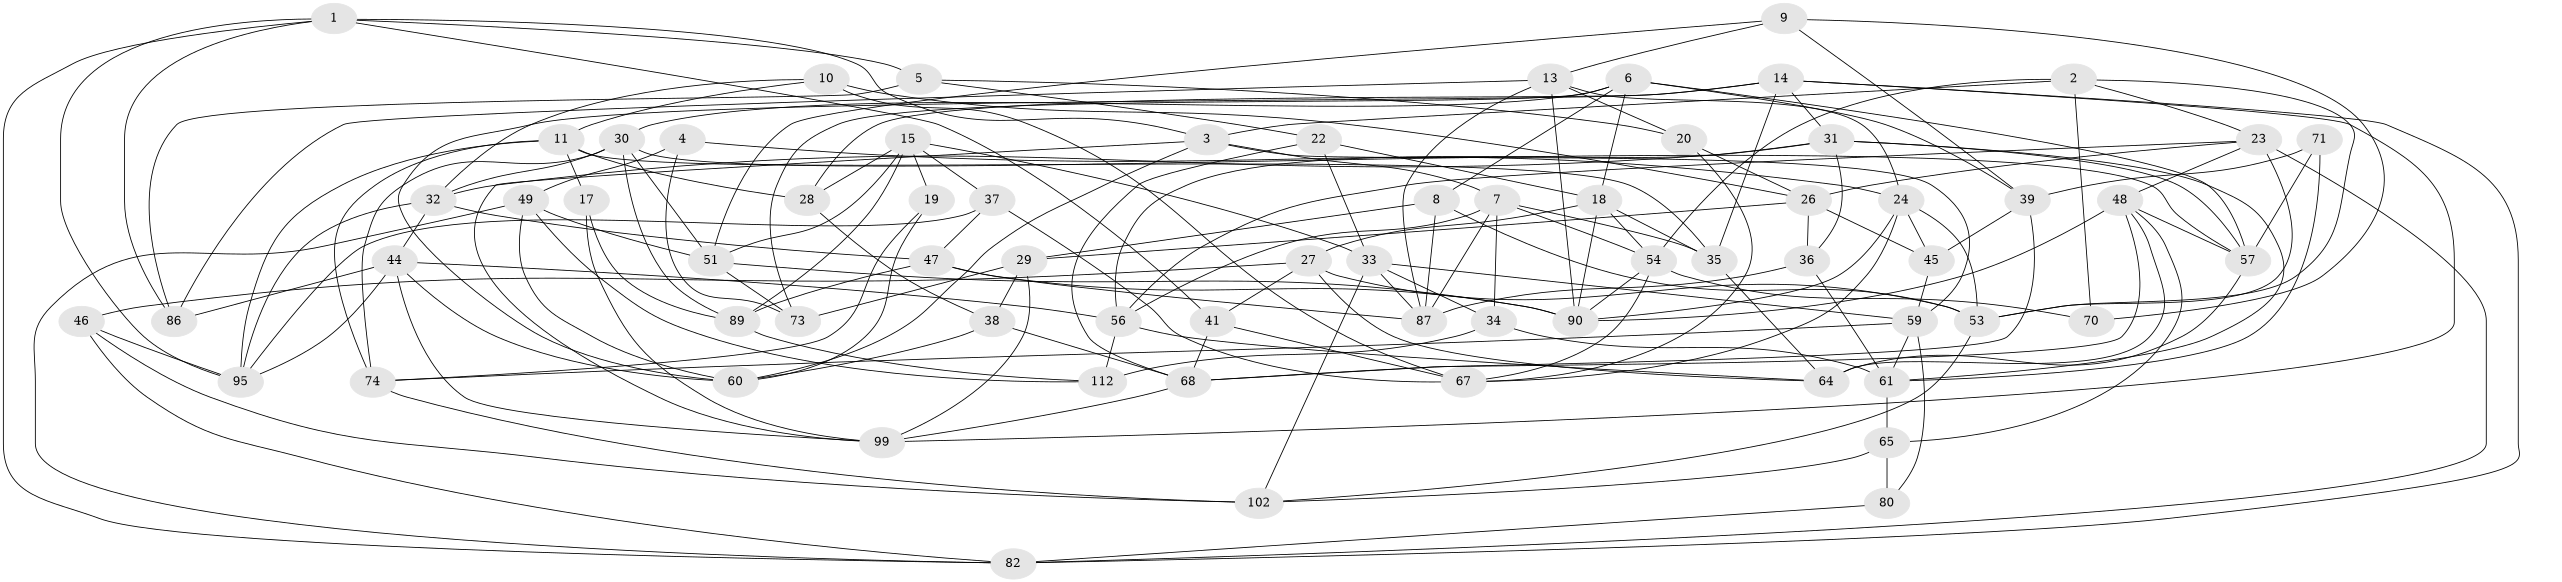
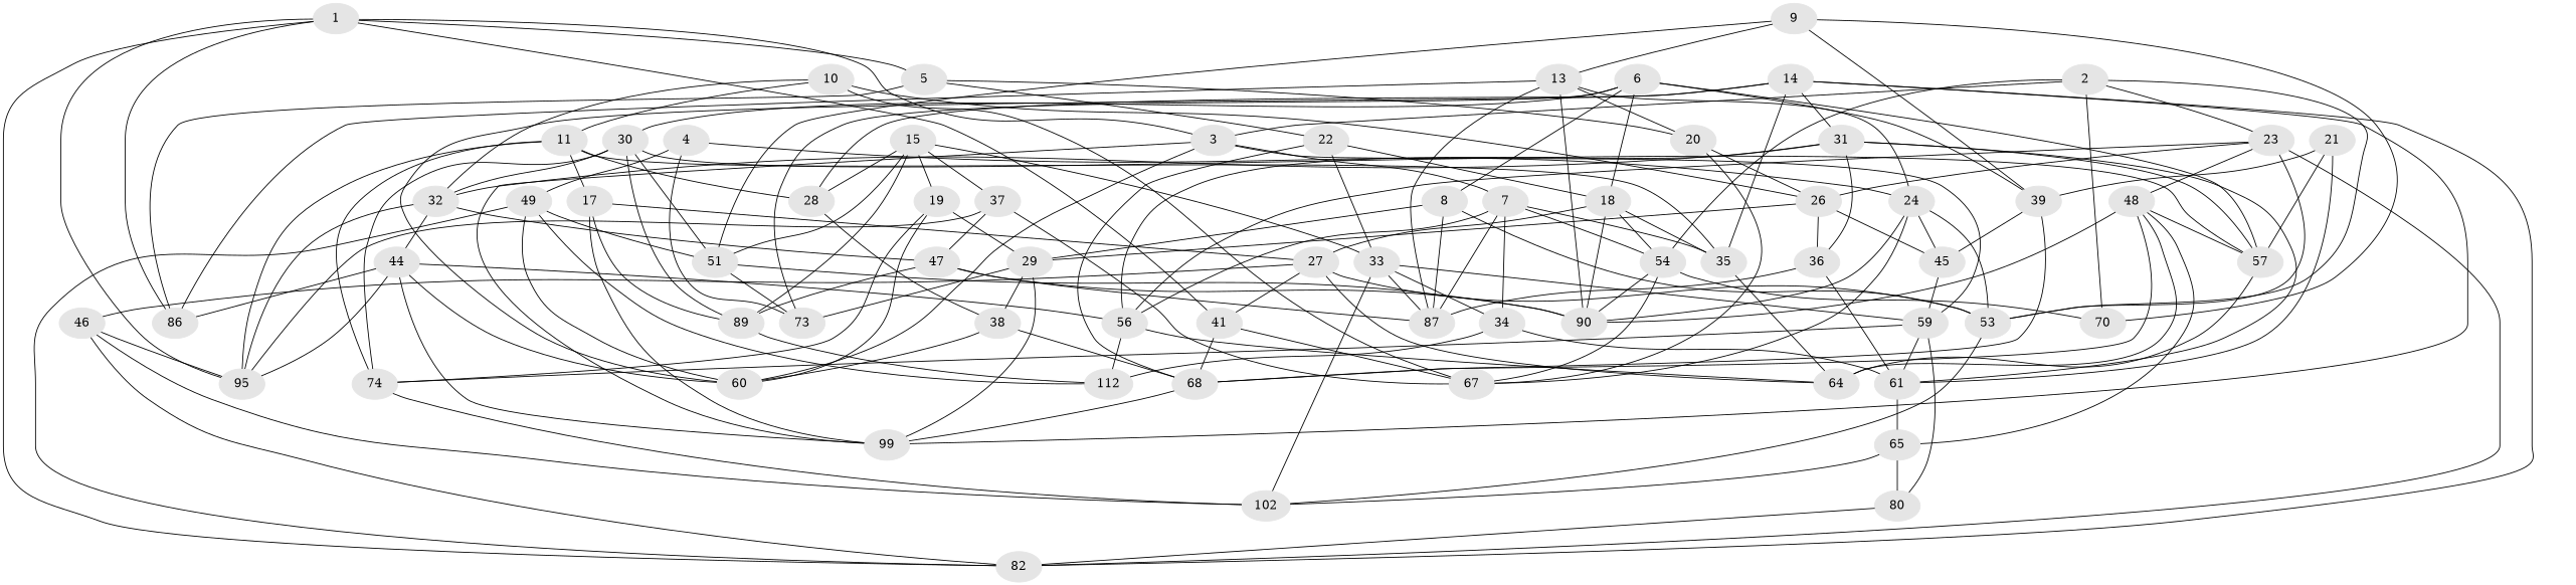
  graph {
    node [color=gray90 style=filled]
    1 [super="+42"]
    3 [super="+72"]
    5
    41
    82 [super="+84"]
    86
    95 [super="+104"]
    7 [super="+50"]
    59 [super="+63"]
    60 [super="+111"]
    99 [super="+105"]
    n12 [label=22]
    20
    67 [super="+88"]
    68 [super="+92"]
    2 [super="+22"]
    23 [super="+25"]
    53 [super="+78"]
    54 [super="+97"]
    70
    56 [super="+83"]
    26 [super="+94"]
    48 [super="+71"]
    102 [super="+108"]
    90 [super="+91"]
    34
    35 [super="+40"]
    87 [super="+100"]
    74
    n30 [label=61 super="+77"]
    80
    24 [super="+85"]
    45
    4
    49 [super="+75"]
    73
    51 [super="+69"]
    112
    18 [super="+58"]
    33 [super="+61"]
    6 [super="+16"]
    8
    30 [super="+43"]
    39 [super="+113"]
    57 [super="+79"]
    29 [super="+110"]
    27 [super="+109"]
    32 [super="+76"]
    89 [super="+93"]
    64 [super="+66"]
    38
    13 [super="+107"]
    9
    11 [super="+96"]
    17
    28 [super="+101"]
    10
    36
    44 [super="+52"]
    47 [super="+103"]
    14 [super="+98"]
    31 [super="+81"]
    15 [super="+55"]
    19
    37
    46
-   21 [label=71]
+   21
    65
    1 -- 3
    1 -- 5
    1 -- 41
    1 -- 82
    1 -- 86
    1 -- 95
    3 -- 7
    3 -- 59
    3 -- 60
    3 -- 99
    5 -- 86
    5 -- n12
    5 -- 20
    41 -- 67
    41 -- 68
    7 -- 54
    7 -- 56
    7 -- 34
    7 -- 35
    7 -- 87
    59 -- 74
    59 -- n30
    59 -- 80
    n12 -- 68
    n12 -- 18
    n12 -- 33
    20 -- 67
    20 -- 26
    68 -- 99
    2 -- 3
    2 -- 23
    2 -- 53
    2 -- 54
    2 -- 70 [weight=2]
    23 -- 82
    23 -- 53
    23 -- 56
    23 -- 26
    23 -- 48
    53 -- 102
    54 -- 67
    54 -- 70
    54 -- 90
    56 -- 112
    56 -- 64
    26 -- 45
    26 -- 29
    26 -- 36
    48 -- 68
    48 -- 90
    48 -- 57
    48 -- 64
    48 -- 65
    34 -- n30
    34 -- 112
    35 -- 64 [weight=2]
    74 -- 102
    n30 -- 65
    80 -- 82
    24 -- 67
    24 -- 53
    24 -- 90
    24 -- 45
    45 -- 59
    4 -- 24
    4 -- 49 [weight=2]
    4 -- 73
    49 -- 82
    49 -- 60
    49 -- 51
    49 -- 112
    51 -- 90
    51 -- 73
    18 -- 54
    18 -- 90
    18 -- 35
    18 -- 27
    33 -- 59
    33 -- 102
    33 -- 34
    33 -- 87
    6 -- 73
    6 -- 18
    6 -- 8
    6 -- 30
    6 -- 39
    6 -- 57
    8 -- 53
    8 -- 87
    8 -- 29
    30 -- 74
    30 -- 51
    30 -- 57
    30 -- 32
    30 -- 89
    39 -- 68
    39 -- 45
    57 -- 64
    29 -- 99
    29 -- 73
    29 -- 38
    27 -- 41
    27 -- 53
    27 -- 64
    27 -- 46
    32 -- 95
    32 -- 44
    32 -- 47
    89 -- 112
    38 -- 60
    38 -- 68
    13 -- 86
    13 -- 20
    13 -- 90
    13 -- 87
    13 -- 24
    9 -- 70
    9 -- 51
    9 -- 39
    9 -- 13
    11 -- 95
    11 -- 35
    11 -- 74
    11 -- 17
    11 -- 28
    17 -- 99
+   17 -- 27
    17 -- 89
    28 -- 38
    10 -- 67
    10 -- 26
    10 -- 32
    10 -- 11
    36 -- 87
    36 -- n30
    44 -- 86
    44 -- 95
    44 -- 60
    44 -- 99
    44 -- 56
    47 -- 90
    47 -- 87
    47 -- 89 [weight=2]
    14 -- 82
    14 -- 60
    14 -- 99
    14 -- 35
    14 -- 28
    14 -- 31
    31 -- 56
    31 -- n30
    31 -- 57
    31 -- 32
    31 -- 36
    15 -- 51
    15 -- 33
    15 -- 89
    15 -- 28
    15 -- 19
    15 -- 37
    19 -- 60
    19 -- 74
+   19 -- 29
    37 -- 95
    37 -- 67
    37 -- 47
    46 -- 82
    46 -- 95
    46 -- 102
    21 -- n30
    21 -- 39
    21 -- 57
    65 -- 102
    65 -- 80
  }
